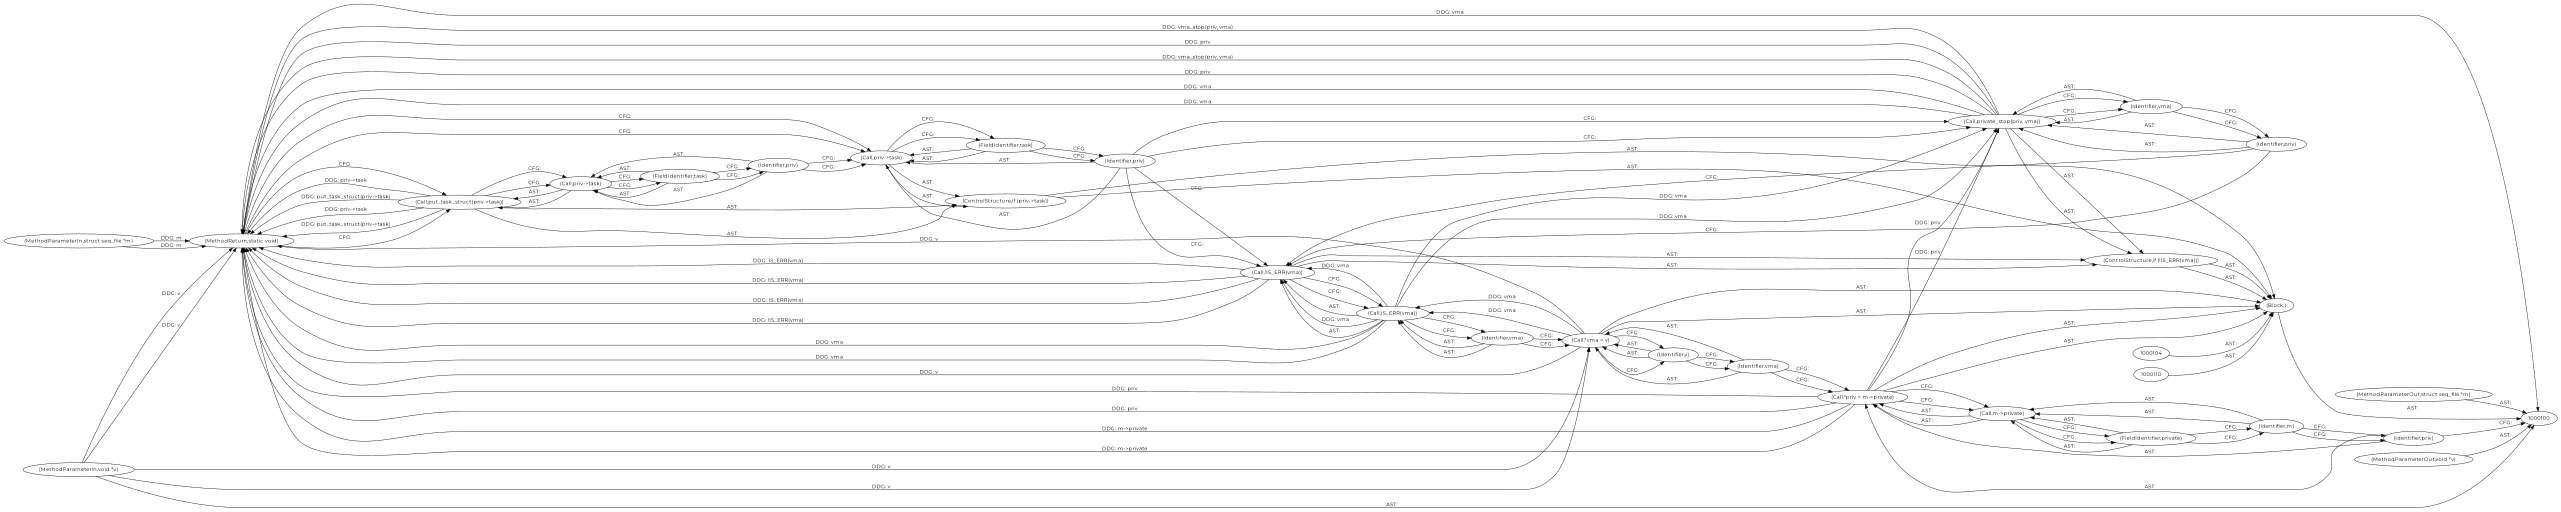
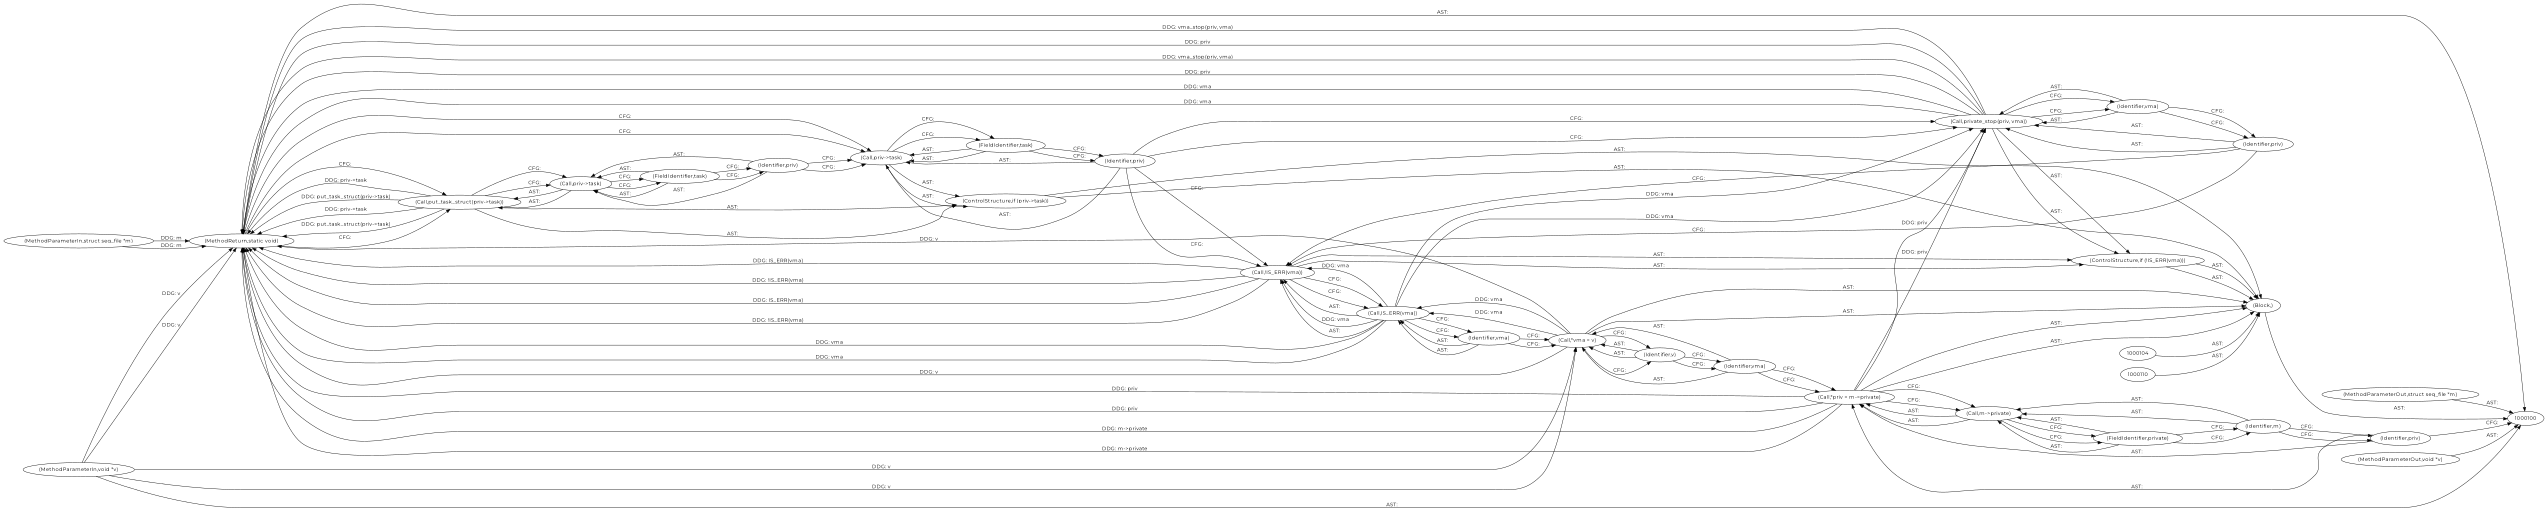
  digraph {
    fontname=Montserrat
    rankdir=LR
    node [fontname=Montserrat]
    edge [fontname=Montserrat]
    n1 [label="(MethodReturn,static void)"]
    n2 [label="(Call,priv->task)"]
    n3 [label="(Call,put_task_struct(priv->task))"]
    1000100
    n5 [label="(FieldIdentifier,task)"]
    n6 [label="(ControlStructure,if (priv->task))"]
    n7 [label="(Call,priv->task)"]
    n8 [label="(MethodParameterIn,struct seq_file *m)"]
    n9 [label="(MethodParameterOut,struct seq_file *m)"]
    n10 [label="(MethodParameterIn,void *v)"]
    n11 [label="(Call,*vma = v)"]
    n12 [label="(Block,)"]
    n13 [label="(Identifier,v)"]
    n14 [label="(Call,IS_ERR(vma))"]
    n15 [label="(MethodParameterOut,void *v)"]
    n16 [label="(Call,*priv = m->private)"]
    n17 [label="(Call,m->private)"]
    n18 [label="(Call,private_stop(priv, vma))"]
    n19 [label="(FieldIdentifier,private)"]
    n20 [label="(ControlStructure,if (!IS_ERR(vma)))"]
    n21 [label="(Identifier,vma)"]
    n22 [label="(Identifier,priv)"]
    n23 [label="(Identifier,m)"]
    n24 [label="(Identifier,vma)"]
    n25 [label="(Identifier,vma)"]
    n26 [label="(Call,!IS_ERR(vma))"]
    n27 [label="(Identifier,priv)"]
    n28 [label="(Identifier,priv)"]
    n29 [label="(FieldIdentifier,task)"]
    n30 [label="(Identifier,priv)"]
    1000104
    1000110
    n1 -> n2 [label="CFG: "]
    n1 -> n2 [label="CFG: "]
    n1 -> n3 [label="CFG: "]
    n1 -> n3 [label="CFG: "]
-   n1 -> 1000100 [label="DDG: vma"]
+   n1 -> 1000100 [label="AST: "]
    n2 -> n5 [label="CFG: "]
    n2 -> n5 [label="CFG: "]
    n2 -> n6 [label="AST: "]
    n2 -> n6 [label="AST: "]
    n3 -> n1 [label="DDG: priv->task"]
    n3 -> n1 [label="DDG: put_task_struct(priv->task)"]
    n3 -> n1 [label="DDG: priv->task"]
    n3 -> n1 [label="DDG: put_task_struct(priv->task)"]
    n3 -> n6 [label="AST: "]
    n3 -> n6 [label="AST: "]
    n3 -> n7 [label="CFG: "]
    n3 -> n7 [label="CFG: "]
    n5 -> n2 [label="AST: "]
    n5 -> n2 [label="AST: "]
    n5 -> n28 [label="CFG: "]
    n5 -> n28 [label="CFG: "]
    n6 -> n12 [label="AST: "]
    n6 -> n12 [label="AST: "]
    n7 -> n3 [label="AST: "]
    n7 -> n3 [label="AST: "]
    n7 -> n29 [label="CFG: "]
    n7 -> n29 [label="CFG: "]
    n8 -> n1 [label="DDG: m"]
    n8 -> n1 [label="DDG: m"]
    n9 -> 1000100 [label="AST: "]
    n10 -> n1 [label="DDG: v"]
    n10 -> n1 [label="DDG: v"]
    n10 -> 1000100 [label="AST: "]
    n10 -> n11 [label="DDG: v"]
    n10 -> n11 [label="DDG: v"]
    n11 -> n1 [label="DDG: v"]
    n11 -> n1 [label="DDG: v"]
    n11 -> n12 [label="AST: "]
    n11 -> n12 [label="AST: "]
    n11 -> n13 [label="CFG: "]
    n11 -> n13 [label="CFG: "]
    n11 -> n14 [label="DDG: vma"]
    n11 -> n14 [label="DDG: vma"]
    n12 -> 1000100 [label="AST: "]
    n13 -> n11 [label="AST: "]
    n13 -> n11 [label="AST: "]
    n13 -> n24 [label="CFG: "]
    n13 -> n24 [label="CFG: "]
    n14 -> n1 [label="DDG: vma"]
    n14 -> n1 [label="DDG: vma"]
    n14 -> n18 [label="DDG: vma"]
    n14 -> n18 [label="DDG: vma"]
    n14 -> n25 [label="CFG: "]
    n14 -> n25 [label="CFG: "]
    n14 -> n26 [label="AST: "]
    n14 -> n26 [label="DDG: vma"]
    n14 -> n26 [label="AST: "]
    n14 -> n26 [label="DDG: vma"]
    n15 -> 1000100 [label="AST: "]
    n16 -> n1 [label="DDG: m->private"]
    n16 -> n1 [label="DDG: priv"]
    n16 -> n1 [label="DDG: m->private"]
    n16 -> n1 [label="DDG: priv"]
    n16 -> n12 [label="AST: "]
    n16 -> n12 [label="AST: "]
    n16 -> n17 [label="CFG: "]
    n16 -> n17 [label="CFG: "]
    n16 -> n18 [label="DDG: priv"]
    n16 -> n18 [label="DDG: priv"]
    n17 -> n16 [label="AST: "]
    n17 -> n16 [label="AST: "]
    n17 -> n19 [label="CFG: "]
    n17 -> n19 [label="CFG: "]
    n18 -> n1 [label="DDG: vma_stop(priv, vma)"]
    n18 -> n1 [label="DDG: priv"]
    n18 -> n1 [label="DDG: vma"]
    n18 -> n1 [label="DDG: vma_stop(priv, vma)"]
    n18 -> n1 [label="DDG: priv"]
    n18 -> n1 [label="DDG: vma"]
    n18 -> n20 [label="AST: "]
    n18 -> n20 [label="AST: "]
    n18 -> n21 [label="CFG: "]
    n18 -> n21 [label="CFG: "]
    n19 -> n17 [label="AST: "]
    n19 -> n17 [label="AST: "]
    n19 -> n23 [label="CFG: "]
    n19 -> n23 [label="CFG: "]
    n20 -> n12 [label="AST: "]
    n20 -> n12 [label="AST: "]
    n21 -> n18 [label="AST: "]
    n21 -> n18 [label="AST: "]
    n21 -> n27 [label="CFG: "]
    n21 -> n27 [label="CFG: "]
    n22 -> 1000100 [label="CFG: "]
    n22 -> n16 [label="AST: "]
    n22 -> n16 [label="AST: "]
    n23 -> n17 [label="AST: "]
    n23 -> n17 [label="AST: "]
    n23 -> n22 [label="CFG: "]
    n23 -> n22 [label="CFG: "]
    n24 -> n11 [label="AST: "]
    n24 -> n11 [label="AST: "]
    n24 -> n16 [label="CFG: "]
    n24 -> n16 [label="CFG: "]
    n25 -> n11 [label="CFG: "]
    n25 -> n11 [label="CFG: "]
    n25 -> n14 [label="AST: "]
    n25 -> n14 [label="AST: "]
    n26 -> n1 [label="DDG: !IS_ERR(vma)"]
    n26 -> n1 [label="DDG: IS_ERR(vma)"]
    n26 -> n1 [label="DDG: !IS_ERR(vma)"]
    n26 -> n1 [label="DDG: IS_ERR(vma)"]
    n26 -> n14 [label="CFG: "]
    n26 -> n14 [label="CFG: "]
    n26 -> n20 [label="AST: "]
    n26 -> n20 [label="AST: "]
    n27 -> n18 [label="AST: "]
    n27 -> n18 [label="AST: "]
    n27 -> n26 [label="CFG: "]
    n27 -> n26 [label="CFG: "]
    n28 -> n2 [label="AST: "]
    n28 -> n2 [label="AST: "]
    n28 -> n18 [label="CFG: "]
    n28 -> n18 [label="CFG: "]
    n28 -> n26 [label="CFG: "]
    n28 -> n26 [label="CFG: "]
    n29 -> n7 [label="AST: "]
    n29 -> n7 [label="AST: "]
    n29 -> n30 [label="CFG: "]
    n29 -> n30 [label="CFG: "]
    n30 -> n2 [label="CFG: "]
    n30 -> n2 [label="CFG: "]
    n30 -> n7 [label="AST: "]
    n30 -> n7 [label="AST: "]
    1000104 -> n12 [label="AST: "]
    1000110 -> n12 [label="AST: "]
  }
